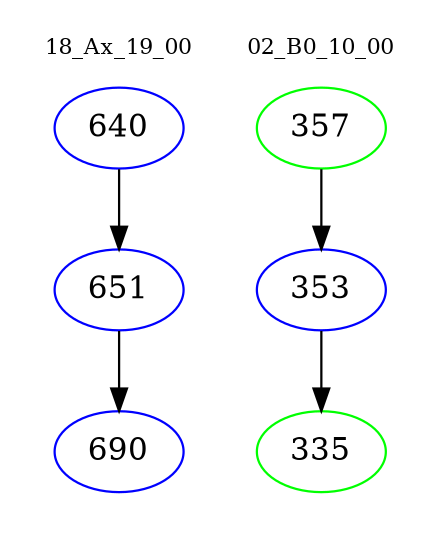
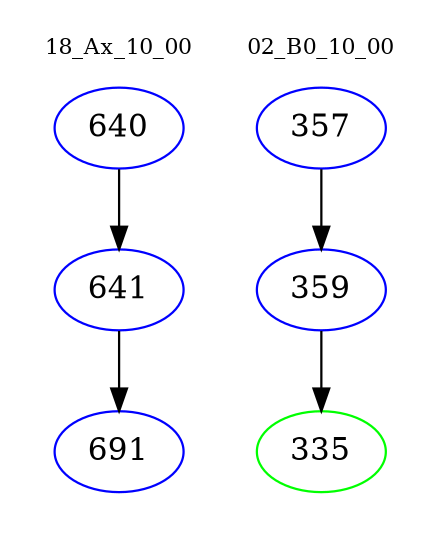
  digraph {
    node [color=blue]
    edge [color=black]
    n1 [label=640]
-   n2 [label=651]
-   n3 [label=690]
-   n4 [color=green label=357]
-   n5 [label=353]
+   n2 [label=641]
+   n3 [label=691]
+   n4 [label=357]
+   n5 [label=359]
    n6 [color=green label=335]
    subgraph cluster_1 {
      color=white
      fontsize=10
-     label="18_Ax_19_00"
+     label="18_Ax_10_00"
      n1
      n2
      n3
    }
    subgraph cluster_2 {
      color=white
      fontsize=10
      label="02_B0_10_00"
      n4
      n5
      n6
    }
    n1 -> n2
    n2 -> n3
    n4 -> n5
    n5 -> n6
  }
